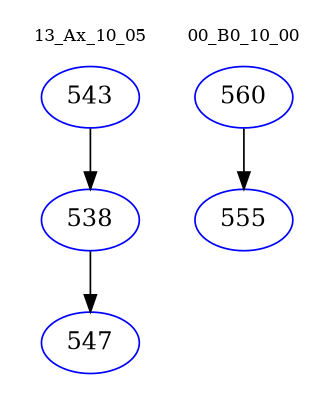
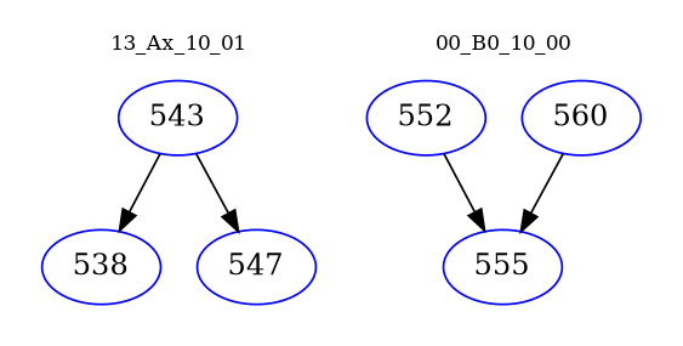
  digraph {
    node [color=blue]
    edge [color=black]
    n1 [label=543]
    n2 [label=538]
    n3 [label=547]
    n4 [label=560]
+   n5 [label=552]
    n6 [label=555]
    subgraph cluster_1 {
      color=white
      fontsize=10
-     label="13_Ax_10_05"
+     label="13_Ax_10_01"
      n1
      n2
      n3
    }
    subgraph cluster_2 {
      color=white
      fontsize=10
      label="00_B0_10_00"
      n4
+     n5
      n6
    }
    n1 -> n2
-   n2 -> n3
+   n1 -> n3
    n4 -> n6
+   n5 -> n6
  }
